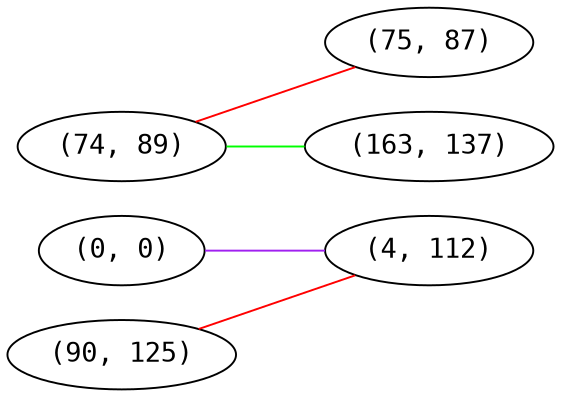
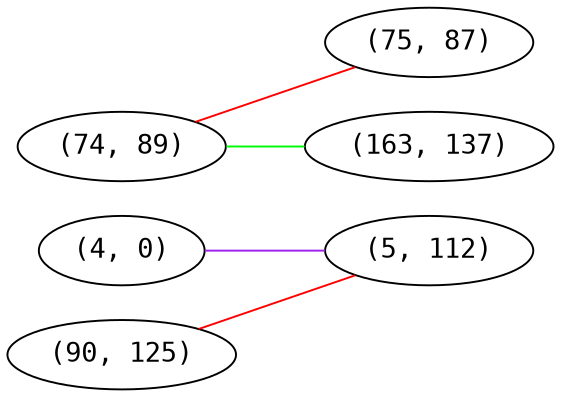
  graph {
    fontname="DejaVu Sans Mono"
    rankdir=LR
    node [fontname="DejaVu Sans Mono"]
    edge [color=red fontname="DejaVu Sans Mono" weight=2]
-   "(0, 0)"
-   "(4, 112)"
+   "(0, 0)" [label="(4, 0)"]
+   "(4, 112)" [label="(5, 112)"]
    "(90, 125)"
    "(74, 89)"
    "(75, 87)"
    "(163, 137)"
    "(0, 0)" -- "(4, 112)" [color=purple weight=4]
    "(90, 125)" -- "(4, 112)"
    "(74, 89)" -- "(75, 87)" [weight=1]
    "(74, 89)" -- "(163, 137)" [color=green]
  }
